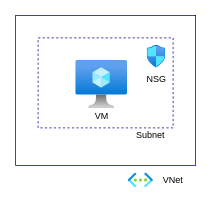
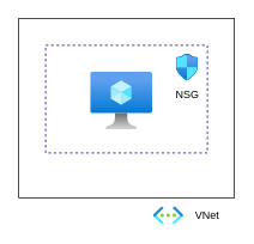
  <mxCell id="0" />
  <mxCell id="1" parent="0" />
  <mxCell id="2" value="" style="rounded=0;whiteSpace=wrap;html=1;strokeColor=#000099;" vertex="1" parent="1"><mxGeometry x="20" y="20" width="240" height="200" as="geometry" /></mxCell>
  <mxCell id="3" value="" style="rounded=0;whiteSpace=wrap;html=1;strokeColor=#000099;dashed=1;" vertex="1" parent="1"><mxGeometry x="50" y="50" width="180" height="120" as="geometry" /></mxCell>
  <mxCell id="4" value="VNet" style="text;html=1;strokeColor=none;fillColor=none;align=center;verticalAlign=middle;whiteSpace=wrap;rounded=0;dashed=1;" vertex="1" parent="1"><mxGeometry x="200" y="230" width="60" height="20" as="geometry" /></mxCell>
- <mxCell id="5" value="Subnet" style="text;html=1;strokeColor=none;fillColor=none;align=center;verticalAlign=middle;whiteSpace=wrap;rounded=0;dashed=1;" vertex="1" parent="1"><mxGeometry x="170" y="170" width="60" height="20" as="geometry" /></mxCell>
  <mxCell id="6" value="" style="aspect=fixed;html=1;points=[];align=center;image;fontSize=12;image=img/lib/azure2/networking/Virtual_Networks.svg;dashed=1;strokeColor=#000099;" vertex="1" parent="1"><mxGeometry x="170" y="230" width="33.5" height="20" as="geometry" /></mxCell>
  <mxCell id="7" value="" style="aspect=fixed;html=1;points=[];align=center;image;fontSize=12;image=img/lib/azure2/networking/Network_Security_Groups.svg;dashed=1;strokeColor=#000099;" vertex="1" parent="1"><mxGeometry x="195.28" y="60" width="24.72" height="30" as="geometry" /></mxCell>
  <mxCell id="8" value="" style="aspect=fixed;html=1;points=[];align=center;image;fontSize=12;image=img/lib/azure2/compute/Virtual_Machine.svg;dashed=1;strokeColor=#000099;" vertex="1" parent="1"><mxGeometry x="100" y="80" width="69" height="64" as="geometry" /></mxCell>
- <mxCell id="9" value="VM" style="text;html=1;strokeColor=none;fillColor=none;align=center;verticalAlign=middle;whiteSpace=wrap;rounded=0;dashed=1;" vertex="1" parent="1"><mxGeometry x="104.5" y="144" width="60" height="20" as="geometry" /></mxCell>
  <mxCell id="10" value="NSG" style="text;html=1;strokeColor=none;fillColor=none;align=center;verticalAlign=middle;whiteSpace=wrap;rounded=0;dashed=1;" vertex="1" parent="1"><mxGeometry x="177.64" y="95" width="60" height="20" as="geometry" /></mxCell>
